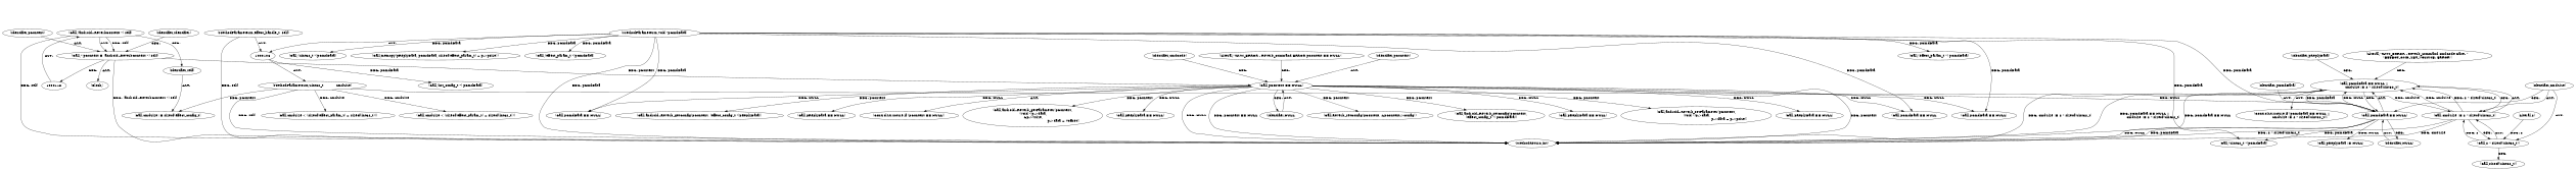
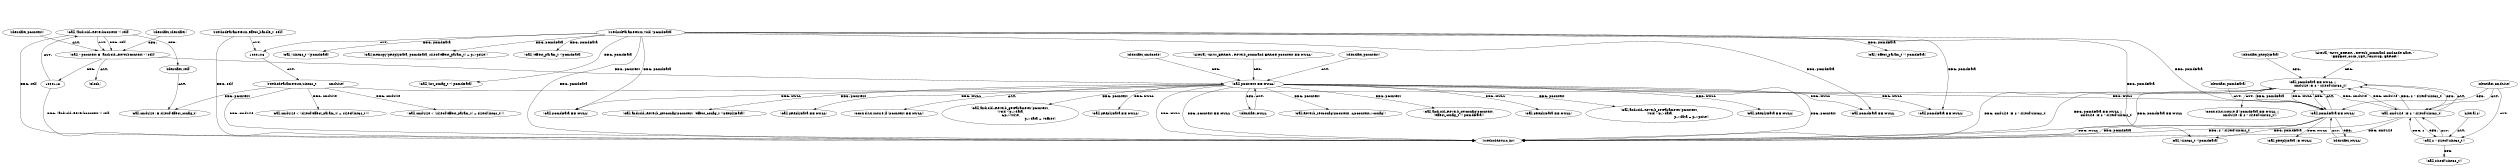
  digraph {
    n1 [label="(Call,pCmdData == NULL ||\n                cmdSize != 2 * sizeof(uint32_t))"]
    n2 [label="(Call,pCmdData == NULL)"]
    n3 [label="(Call,cmdSize != 2 * sizeof(uint32_t))"]
    n4 [label="(MethodReturn,int)"]
    n5 [label="(ControlStructure,if (pCmdData == NULL ||\n                cmdSize != 2 * sizeof(uint32_t)))"]
    n6 [label="(Call,pReplyData != NULL)"]
    n7 [label="(Identifier,NULL)"]
    n8 [label="(Call,(uint32_t *)pCmdData)"]
    n9 [label="(Call,2 * sizeof(uint32_t))"]
    n10 [label="(MethodParameterIn,void *pCmdData)"]
    n11 [label="(Call,(effect_param_t *)pCmdData)"]
    n12 [label="(Call,pCmdData == NULL)"]
    n13 [label="(Call,pCmdData == NULL)"]
    n14 [label="(Call,pCmdData == NULL)"]
    n15 [label="(Call,(int_config_t *) pCmdData)"]
    n16 [label="(Call,(effect_param_t *) pCmdData)"]
    n17 [label="(Call,(uint32_t *)pCmdData)"]
    n18 [label="(Call,memcpy(pReplyData, pCmdData, sizeof(effect_param_t) + p->psize))"]
    1000106
    n20 [label="(MethodParameterIn,uint32_t            cmdSize)"]
    n21 [label="(Call,pContext == NULL)"]
    n22 [label="(Call,Reverb_setConfig(pContext, &pContext->config))"]
    n23 [label="(Call,android::Reverb_setConfig(pContext,\n (effect_config_t *) pCmdData))"]
    n24 [label="(Call,pReplyData == NULL)"]
    n25 [label="(Call,android::Reverb_setParameter(pContext,\n (void *)p->data,\n                                                              p->data + p->psize))"]
    n26 [label="(Call,pReplyData == NULL)"]
    n27 [label="(Identifier,NULL)"]
    n28 [label="(Call,android::Reverb_getConfig(pContext, (effect_config_t *)pReplyData))"]
    n29 [label="(Call,pReplyData == NULL)"]
    n30 [label="(ControlStructure,if (pContext == NULL))"]
    n31 [label="(Call,android::Reverb_getParameter(pContext,\n (void *)p->data,\n &p->vsize,\n                                                          p->data + voffset))"]
    n32 [label="(Call,pReplyData == NULL)"]
    n33 [label="(Call,* pContext = (android::ReverbContext *) self)"]
    n34 [label="(Block,)"]
    1000118
    n36 [label="(Call,(android::ReverbContext *) self)"]
    n37 [label="(Identifier,self)"]
    n38 [label="(Call,cmdSize != sizeof(effect_config_t))"]
    n39 [label="(MethodParameterIn,effect_handle_t  self)"]
    n40 [label="(Call,sizeof(uint32_t))"]
    n41 [label="(Call,cmdSize < (sizeof(effect_param_t) + sizeof(int32_t)))"]
    n42 [label="(Call,cmdSize < (sizeof(effect_param_t) + sizeof(int32_t)))"]
    n43 [label="(Identifier,pContext)"]
    n44 [label="(Identifier,cmdSize)"]
    n45 [label="(Identifier,Identifier)"]
    n46 [label="(Identifier,pContext)"]
    n47 [label="(Identifier,cmdCode)"]
    n48 [label="(Identifier,pCmdData)"]
    n49 [label="(Literal,2)"]
    n50 [label="(Literal,\"\tLVM_ERROR : Reverb_command ERROR pContext == NULL\")"]
    n51 [label="(Literal,\"\tLVM_ERROR : Reverb_command cmdCode Case: \"\n \"EFFECT_CMD_SET_VOLUME: ERROR\")"]
    n52 [label="(Identifier,pReplyData)"]
    n1 -> n2 [label="CFG: "]
    n1 -> n3 [label="CFG: "]
    n1 -> n4 [label="DDG: cmdSize != 2 * sizeof(uint32_t)"]
    n1 -> n4 [label="DDG: pCmdData == NULL ||\n                cmdSize != 2 * sizeof(uint32_t)"]
    n1 -> n4 [label="DDG: pCmdData == NULL"]
    n1 -> n5 [label="AST: "]
    n2 -> n1 [label="AST: "]
    n2 -> n1 [label="DDG: pCmdData"]
    n2 -> n1 [label="DDG: NULL"]
    n2 -> n4 [label="DDG: NULL"]
    n2 -> n4 [label="DDG: pCmdData"]
    n2 -> n6 [label="DDG: NULL"]
    n2 -> n7 [label="CFG: "]
    n2 -> n8 [label="DDG: pCmdData"]
    n3 -> n1 [label="AST: "]
    n3 -> n1 [label="DDG: cmdSize"]
    n3 -> n1 [label="DDG: 2 * sizeof(uint32_t)"]
    n3 -> n4 [label="DDG: cmdSize"]
    n3 -> n4 [label="DDG: 2 * sizeof(uint32_t)"]
    n3 -> n9 [label="CFG: "]
    n7 -> n2 [label="AST: "]
    n9 -> n3 [label="AST: "]
    n9 -> n3 [label="DDG: 2"]
    n9 -> n40 [label="CFG: "]
    n10 -> n2 [label="DDG: pCmdData"]
    n10 -> n4 [label="DDG: pCmdData"]
    n10 -> n8 [label="DDG: pCmdData"]
    n10 -> n11 [label="DDG: pCmdData"]
    n10 -> n12 [label="DDG: pCmdData"]
    n10 -> n13 [label="DDG: pCmdData"]
    n10 -> n14 [label="DDG: pCmdData"]
-   1000106 -> n15 [label="DDG: pCmdData"]
+   n10 -> n15 [label="DDG: pCmdData"]
    n10 -> n16 [label="DDG: pCmdData"]
    n10 -> n17 [label="DDG: pCmdData"]
    n10 -> n18 [label="DDG: pCmdData"]
    n10 -> 1000106 [label="AST: "]
    1000106 -> n20 [label="AST: "]
    n20 -> n3 [label="DDG: cmdSize"]
-   n20 -> n4 [label="DDG: self"]
+   n20 -> n4 [label="DDG: cmdSize"]
    n20 -> n38 [label="DDG: pContext"]
    n20 -> n41 [label="DDG: cmdSize"]
    n20 -> n42 [label="DDG: cmdSize"]
    n21 -> n2 [label="DDG: NULL"]
    n21 -> n4 [label="DDG: NULL"]
    n21 -> n4 [label="DDG: pContext == NULL"]
    n21 -> n4 [label="DDG: pContext"]
    n21 -> n12 [label="DDG: NULL"]
    n21 -> n13 [label="DDG: NULL"]
    n21 -> n14 [label="DDG: NULL"]
    n21 -> n22 [label="DDG: pContext"]
    n21 -> n23 [label="DDG: pContext"]
    n21 -> n24 [label="DDG: NULL"]
    n21 -> n25 [label="DDG: pContext"]
    n21 -> n26 [label="DDG: NULL"]
    n21 -> n27 [label="CFG: "]
    n21 -> n28 [label="DDG: pContext"]
    n21 -> n29 [label="DDG: NULL"]
    n21 -> n30 [label="AST: "]
    n21 -> n31 [label="DDG: pContext"]
    n21 -> n32 [label="DDG: NULL"]
    n27 -> n21 [label="AST: "]
-   n33 -> n4 [label="DDG: (android::ReverbContext *) self"]
+   1000118 -> n4 [label="DDG: (android::ReverbContext *) self"]
    n33 -> n21 [label="DDG: pContext"]
    n33 -> n34 [label="AST: "]
    n33 -> 1000118 [label="CFG: "]
    1000118 -> n36 [label="AST: "]
    n36 -> n4 [label="DDG: self"]
    n36 -> n33 [label="AST: "]
    n36 -> n33 [label="DDG: self"]
    n36 -> n37 [label="CFG: "]
    n37 -> n38 [label="AST: "]
    n39 -> n4 [label="DDG: self"]
    n39 -> 1000106 [label="AST: "]
    n43 -> n33 [label="AST: "]
    n44 -> n2 [label="CFG: "]
    n44 -> n3 [label="AST: "]
    n44 -> n9 [label="AST: "]
    n45 -> n33 [label="CFG: "]
    n46 -> n21 [label="AST: "]
    n47 -> n21 [label="CFG: "]
    n48 -> n2 [label="AST: "]
-   n49 -> n9 [label="DDG: 2"]
+   n49 -> n9 [label="AST: "]
    n50 -> n21 [label="CFG: "]
    n51 -> n1 [label="CFG: "]
    n52 -> n1 [label="CFG: "]
  }
